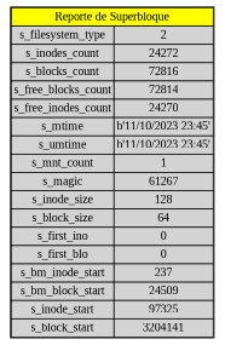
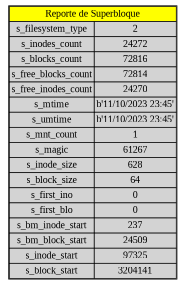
  digraph {
    fontname="Liberation Serif"
-   n1 [label=< <table border="1" cellborder="1" cellspacing="0"> <tr><td colspan="3" bgcolor="yellow">Reporte de Superbloque</td></tr> <tr><td bgcolor="lightgray">s_filesystem_type</td><td bgcolor="lightgray">2</td></tr> <tr><td bgcolor="lightgray">s_inodes_count</td><td bgcolor="lightgray">24272</td></tr> <tr><td bgcolor="lightgray">s_blocks_count</td><td bgcolor="lightgray">72816</td></tr> <tr><td bgcolor="lightgray">s_free_blocks_count</td><td bgcolor="lightgray">72814</td></tr> <tr><td bgcolor="lightgray">s_free_inodes_count</td><td bgcolor="lightgray">24270</td></tr> <tr><td bgcolor="lightgray">s_mtime</td><td bgcolor="lightgray">b'11/10/2023 23:45'</td></tr> <tr><td bgcolor="lightgray">s_umtime</td><td bgcolor="lightgray">b'11/10/2023 23:45'</td></tr> <tr><td bgcolor="lightgray">s_mnt_count</td><td bgcolor="lightgray">1</td></tr> <tr><td bgcolor="lightgray">s_magic</td><td bgcolor="lightgray">61267</td></tr> <tr><td bgcolor="lightgray">s_inode_size</td><td bgcolor="lightgray">128</td></tr> <tr><td bgcolor="lightgray">s_block_size</td><td bgcolor="lightgray">64</td></tr> <tr><td bgcolor="lightgray">s_first_ino</td><td bgcolor="lightgray">0</td></tr> <tr><td bgcolor="lightgray">s_first_blo</td><td bgcolor="lightgray">0</td></tr> <tr><td bgcolor="lightgray">s_bm_inode_start</td><td bgcolor="lightgray">237</td></tr> <tr><td bgcolor="lightgray">s_bm_block_start</td><td bgcolor="lightgray">24509</td></tr> <tr><td bgcolor="lightgray">s_inode_start</td><td bgcolor="lightgray">97325</td></tr> <tr><td bgcolor="lightgray">s_block_start</td><td bgcolor="lightgray">3204141</td></tr> </table> > shape=plaintext fontname="Liberation Serif"]
+   n1 [label=< <table border="1" cellborder="1" cellspacing="0"> <tr><td colspan="3" bgcolor="yellow">Reporte de Superbloque</td></tr> <tr><td bgcolor="lightgray">s_filesystem_type</td><td bgcolor="lightgray">2</td></tr> <tr><td bgcolor="lightgray">s_inodes_count</td><td bgcolor="lightgray">24272</td></tr> <tr><td bgcolor="lightgray">s_blocks_count</td><td bgcolor="lightgray">72816</td></tr> <tr><td bgcolor="lightgray">s_free_blocks_count</td><td bgcolor="lightgray">72814</td></tr> <tr><td bgcolor="lightgray">s_free_inodes_count</td><td bgcolor="lightgray">24270</td></tr> <tr><td bgcolor="lightgray">s_mtime</td><td bgcolor="lightgray">b'11/10/2023 23:45'</td></tr> <tr><td bgcolor="lightgray">s_umtime</td><td bgcolor="lightgray">b'11/10/2023 23:45'</td></tr> <tr><td bgcolor="lightgray">s_mnt_count</td><td bgcolor="lightgray">1</td></tr> <tr><td bgcolor="lightgray">s_magic</td><td bgcolor="lightgray">61267</td></tr> <tr><td bgcolor="lightgray">s_inode_size</td><td bgcolor="lightgray">628</td></tr> <tr><td bgcolor="lightgray">s_block_size</td><td bgcolor="lightgray">64</td></tr> <tr><td bgcolor="lightgray">s_first_ino</td><td bgcolor="lightgray">0</td></tr> <tr><td bgcolor="lightgray">s_first_blo</td><td bgcolor="lightgray">0</td></tr> <tr><td bgcolor="lightgray">s_bm_inode_start</td><td bgcolor="lightgray">237</td></tr> <tr><td bgcolor="lightgray">s_bm_block_start</td><td bgcolor="lightgray">24509</td></tr> <tr><td bgcolor="lightgray">s_inode_start</td><td bgcolor="lightgray">97325</td></tr> <tr><td bgcolor="lightgray">s_block_start</td><td bgcolor="lightgray">3204141</td></tr> </table> > shape=plaintext fontname="Liberation Serif"]
  }
